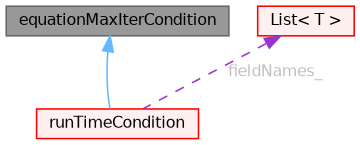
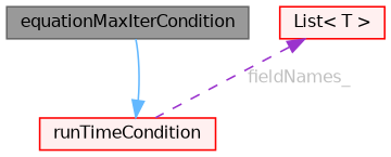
  digraph {
    node [color=red fillcolor="#FFF0F0" fontname=Helvetica fontsize=10 shape=box style=filled]
    edge [dir=back fontname=Helvetica fontsize=10 labelfontname=Helvetica labelfontsize=10]
    n1 [color=gray40 fillcolor=grey60 fontcolor=black height=0.2 label=equationMaxIterCondition width=0.4]
    n2 [height=0.2 label=runTimeCondition width=0.4]
    n3 [height=0.2 label="List\< T \>" width=0.4]
-   n1 -> n2 [color=steelblue1 style=solid]
+   n2 -> n1 [color=steelblue1 style=solid]
    n3 -> n2 [color=darkorchid3 fontcolor=grey label=" fieldNames_" style=dashed]
  }
